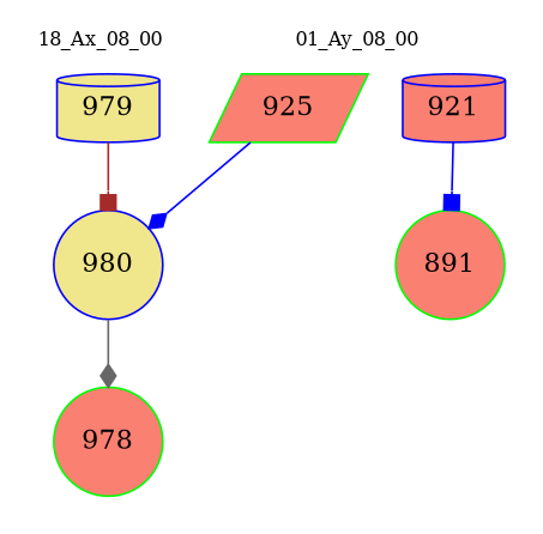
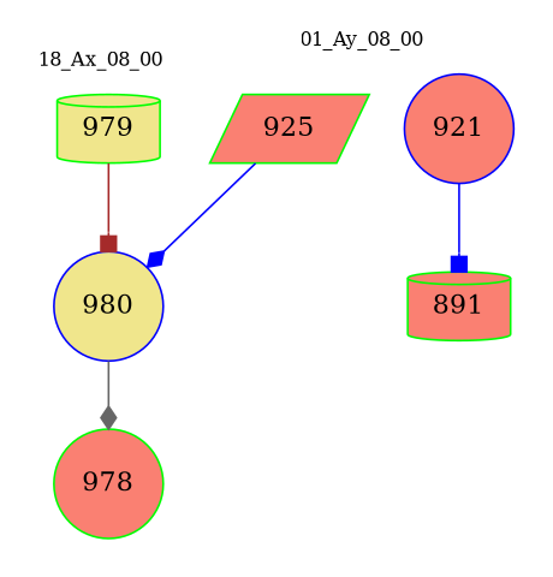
  digraph {
    node [color=green fillcolor=salmon shape=cylinder style=filled]
    edge [arrowhead=box color=blue]
-   n1 [color=blue fillcolor=khaki label=979]
+   n1 [fillcolor=khaki label=979]
    n2 [color=blue fillcolor=khaki label=980 shape=circle]
    n3 [label=978 shape=circle]
    n4 [label=925 shape=parallelogram]
-   n5 [color=blue label=921]
-   n6 [label=891 shape=circle]
+   n5 [color=blue label=921 shape=circle]
+   n6 [label=891]
    subgraph cluster_1 {
      color=white
      fontsize=10
      label="18_Ax_08_00"
      n1
      n2
      n3
    }
    subgraph cluster_2 {
      color=white
      fontsize=10
      label="01_Ay_08_00"
      n4
      n5
      n6
    }
    n1 -> n2 [color=brown]
    n2 -> n3 [arrowhead=diamond color=gray40]
    n4 -> n2 [arrowhead=diamond]
    n5 -> n6
  }
